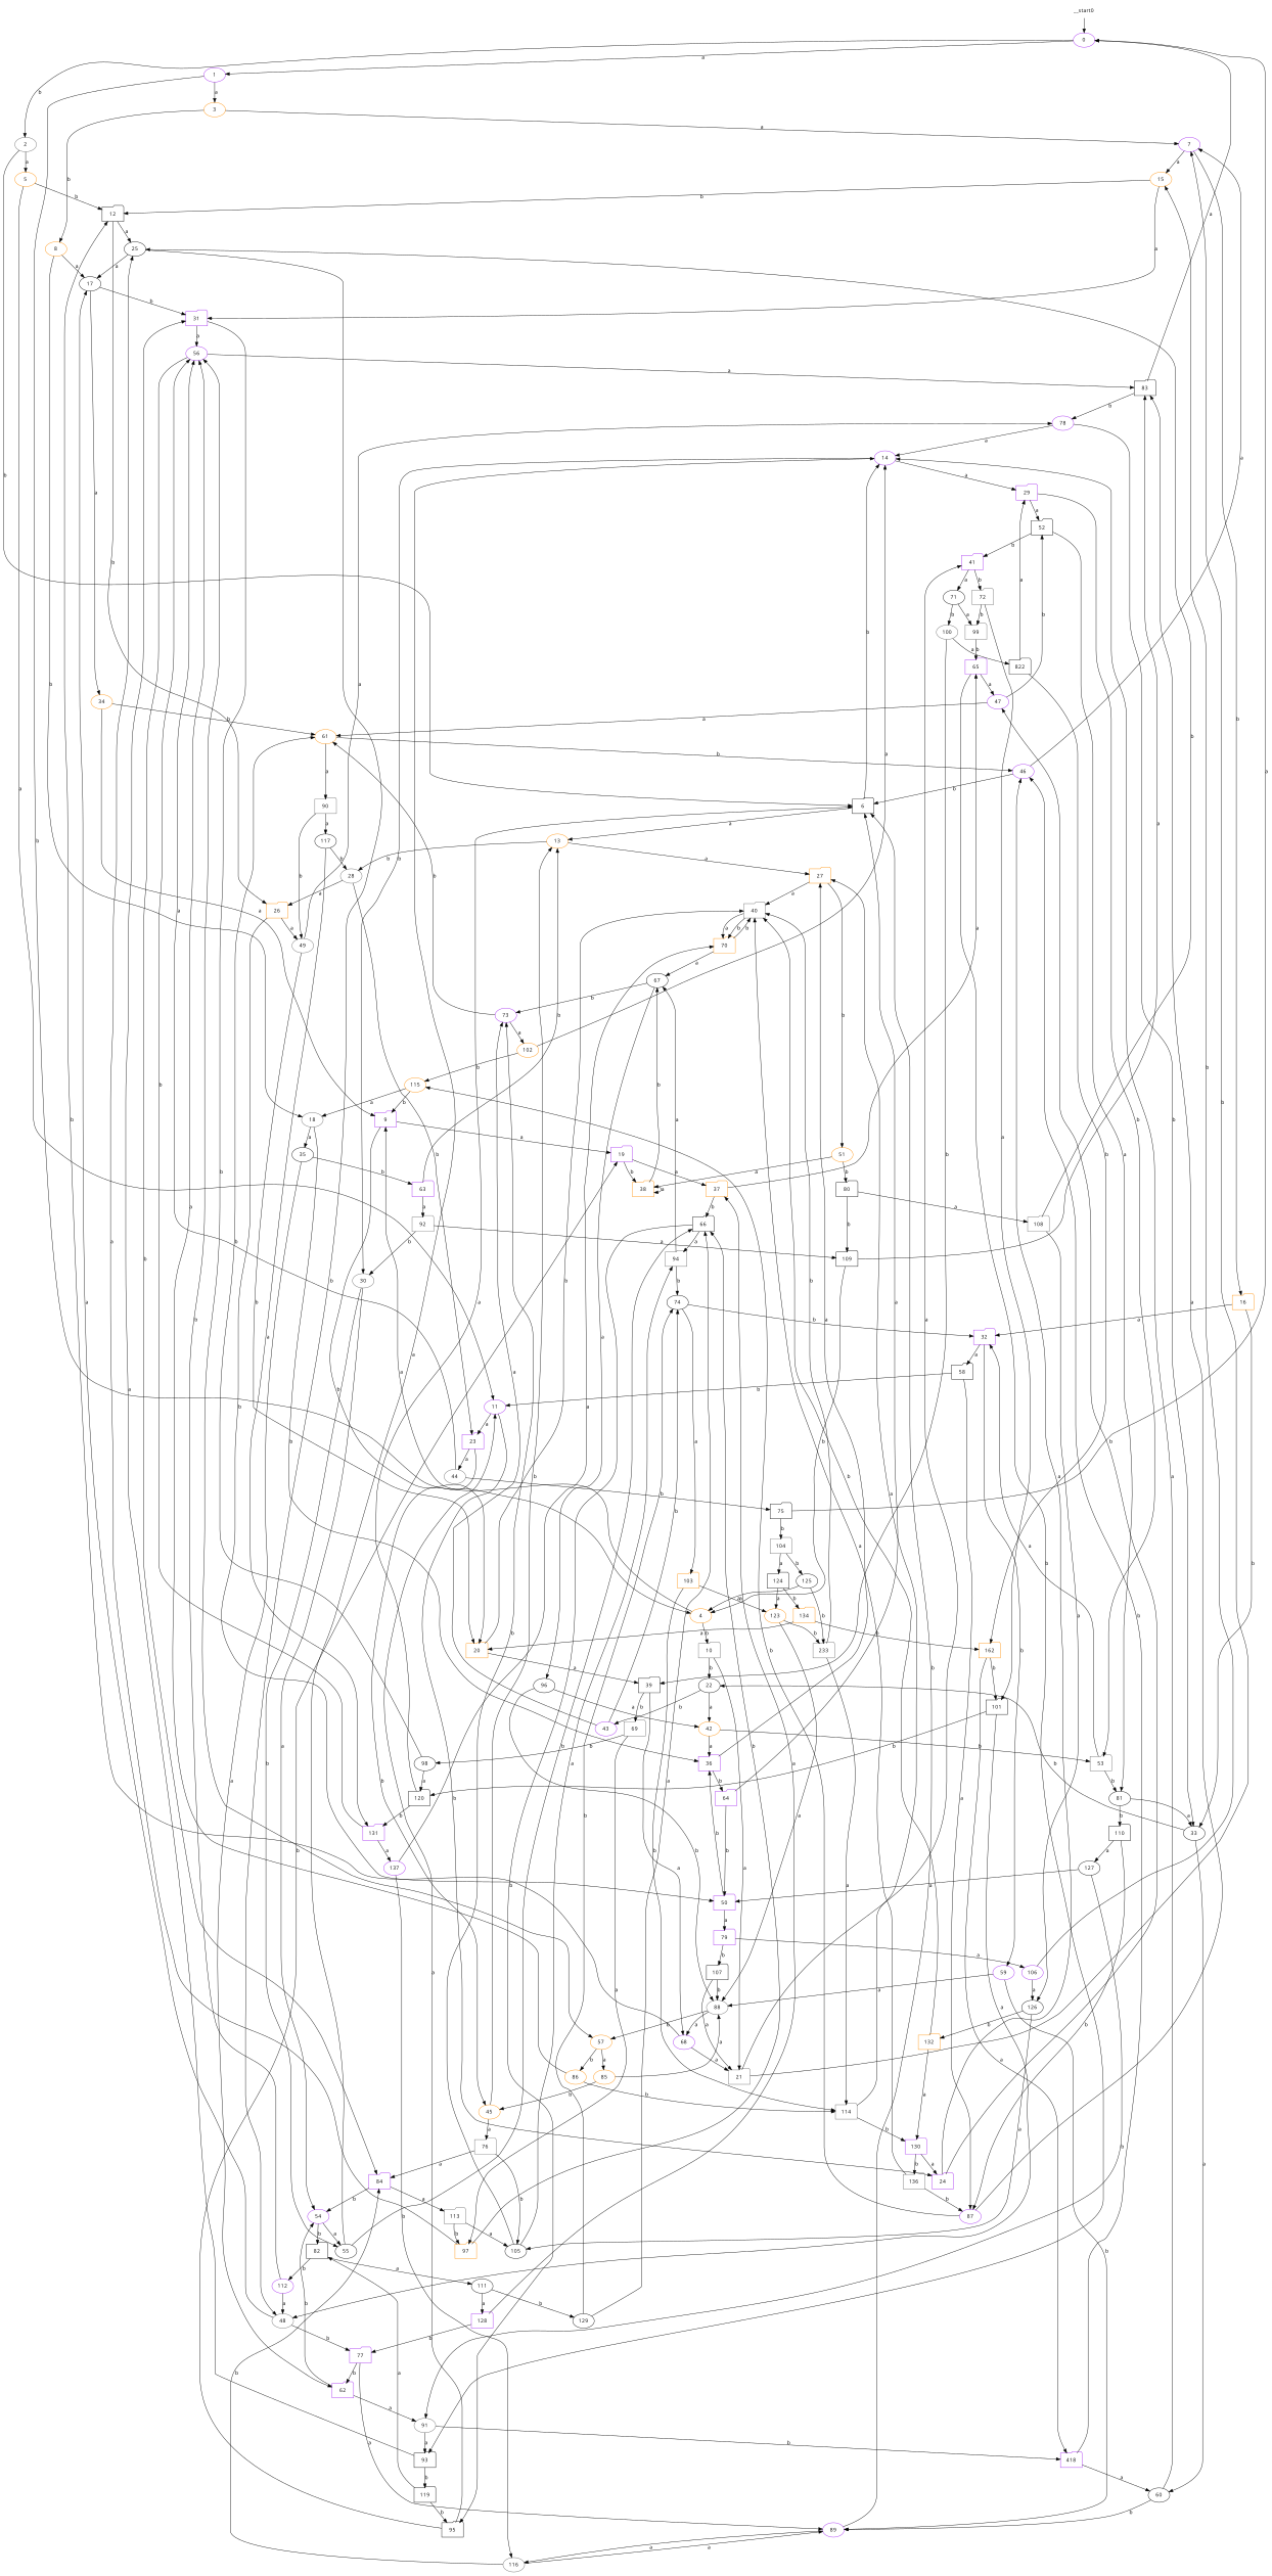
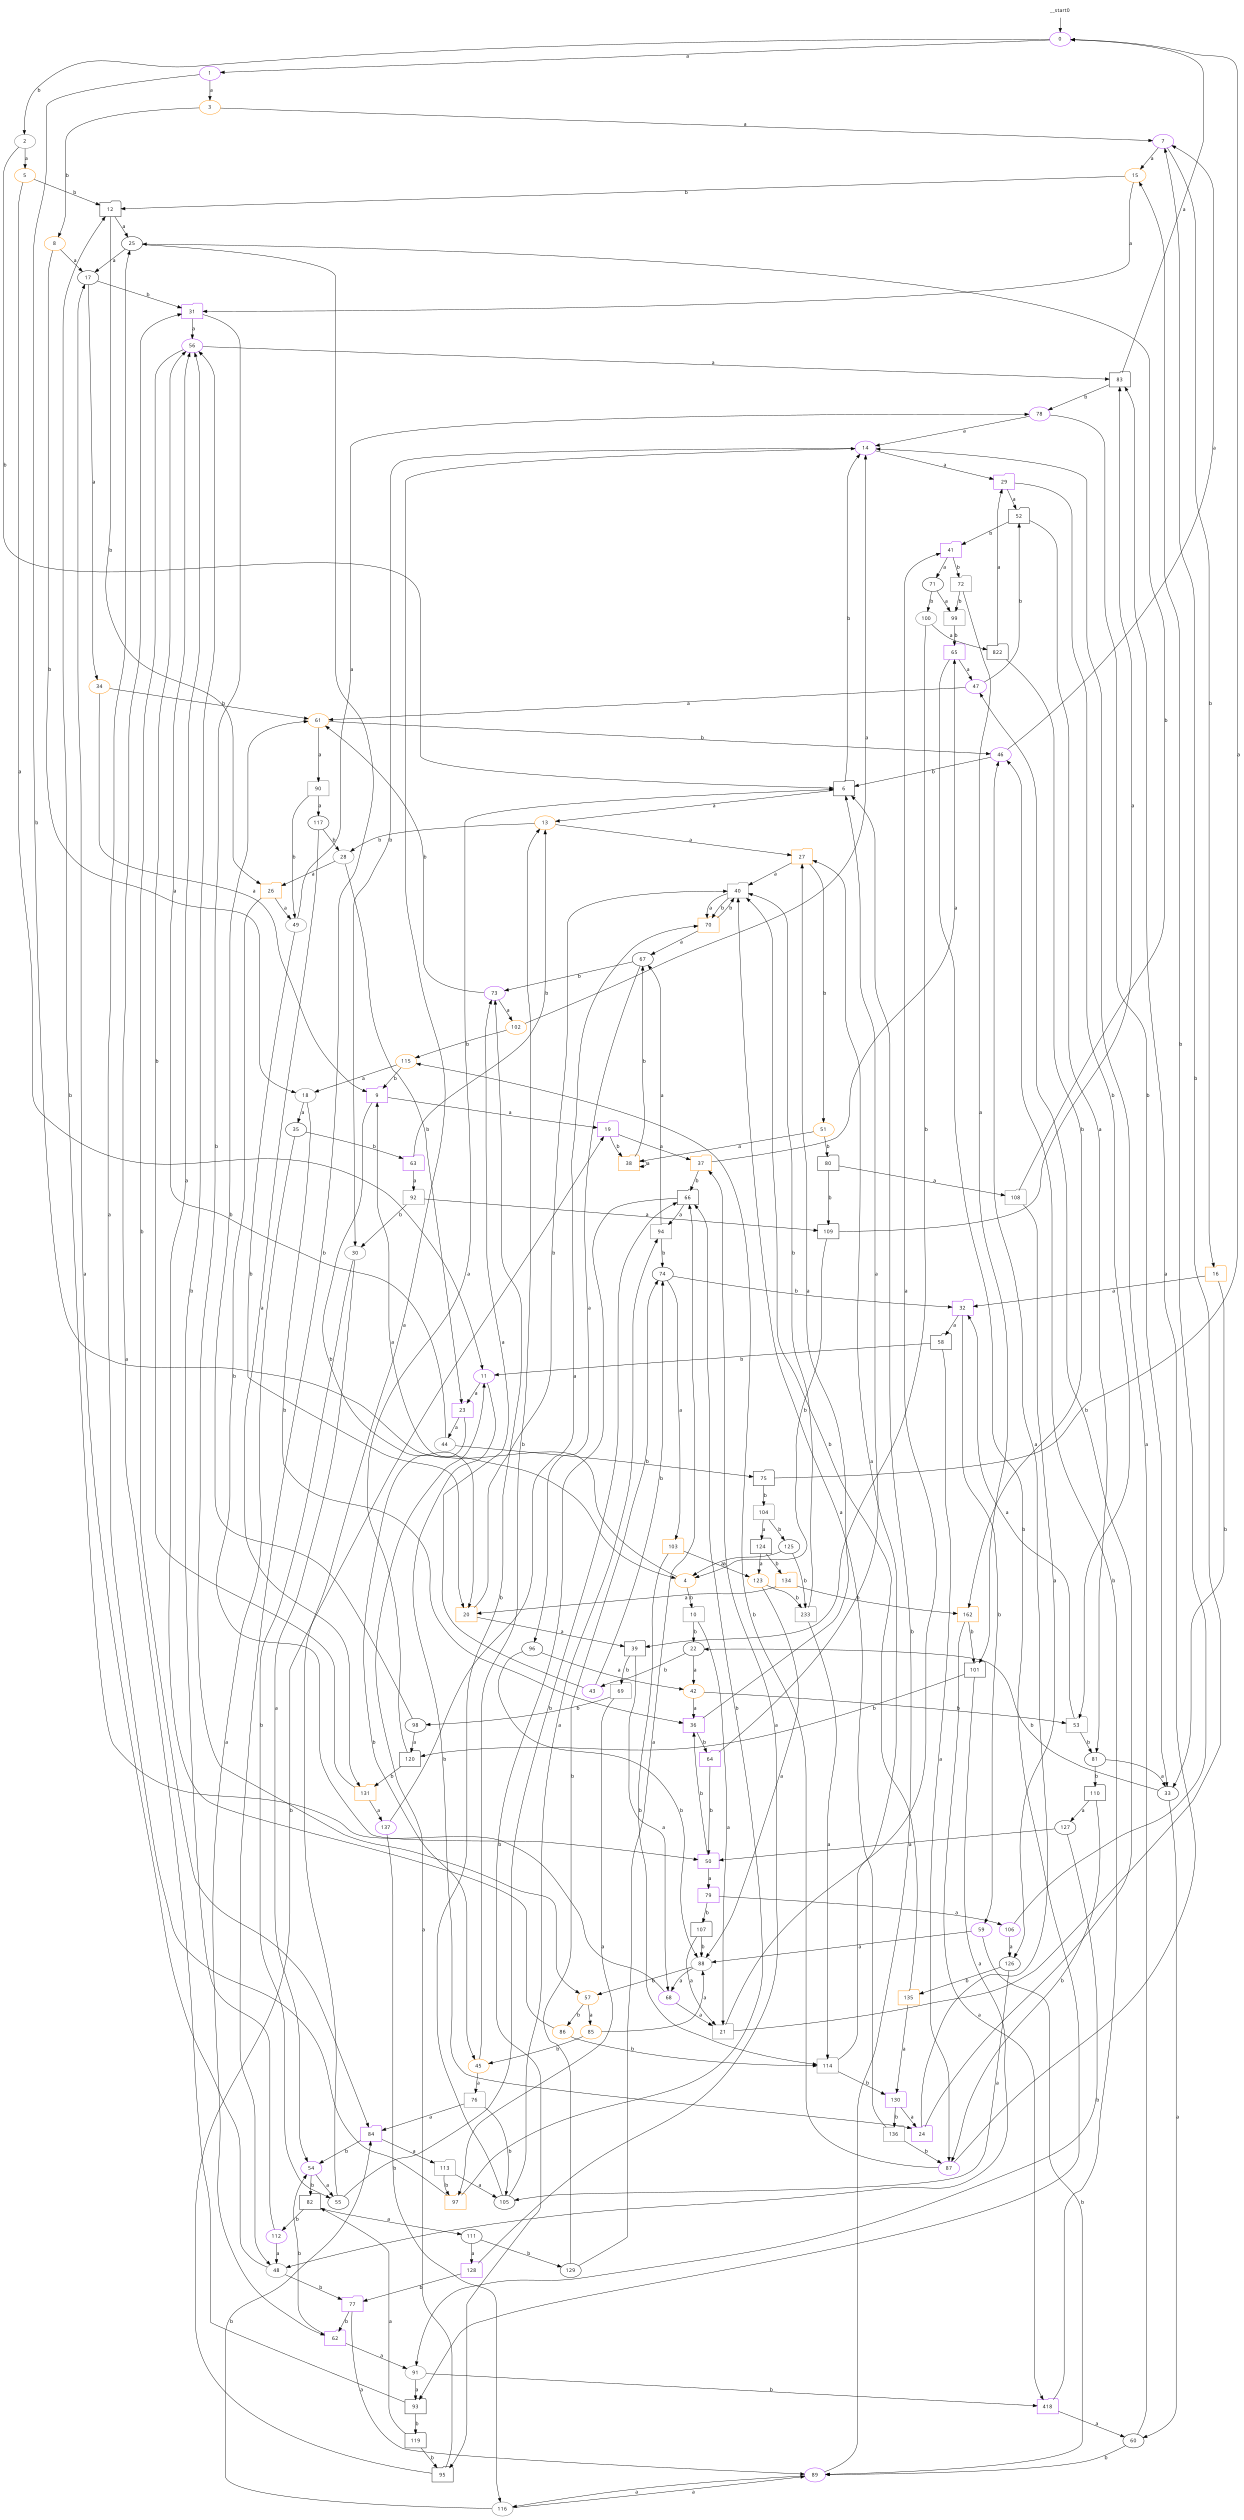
  digraph {
    fontname="Open Sans"
    node [color=black fontname="Open Sans" shape=folder]
    edge [fontname="Open Sans"]
    __start0 [shape=none]
    0 [color=purple shape=ellipse]
    1 [color=purple shape=ellipse]
    2 [color=gray40 shape=ellipse]
    3 [color=darkorange shape=ellipse]
    4 [color=darkorange shape=ellipse]
    5 [color=darkorange shape=ellipse]
    6
    7 [color=purple shape=ellipse]
    8 [color=darkorange shape=ellipse]
    9 [color=purple]
    10 [color=gray40]
    11 [color=purple shape=ellipse]
    12
    13 [color=darkorange shape=ellipse]
    14 [color=purple shape=ellipse]
    15 [color=darkorange shape=ellipse]
    16 [color=darkorange]
    17 [shape=ellipse]
    18 [color=gray40 shape=ellipse]
    19 [color=purple]
    20 [color=darkorange]
    21 [color=gray40]
    22 [shape=ellipse]
    23 [color=purple]
    24 [color=purple]
    25 [shape=ellipse]
    26 [color=darkorange]
    27 [color=darkorange]
    28 [color=gray40 shape=ellipse]
    29 [color=purple]
    30 [color=gray40 shape=ellipse]
    31 [color=purple]
    32 [color=purple]
    33 [shape=ellipse]
    34 [color=darkorange shape=ellipse]
    35 [shape=ellipse]
    36 [color=purple]
    37 [color=darkorange]
    38 [color=darkorange]
    39
    40 [color=gray40]
    41 [color=purple]
    42 [color=darkorange shape=ellipse]
    43 [color=purple shape=ellipse]
    44 [color=gray40 shape=ellipse]
    45 [color=darkorange shape=ellipse]
    46 [color=purple shape=ellipse]
    47 [color=purple shape=ellipse]
    48 [color=gray40 shape=ellipse]
    49 [color=gray40 shape=ellipse]
    50 [color=purple]
    51 [color=darkorange shape=ellipse]
    52
    53 [color=gray40]
    54 [color=purple shape=ellipse]
    55 [shape=ellipse]
    56 [color=purple shape=ellipse]
    57 [color=darkorange shape=ellipse]
    58
    59 [color=purple shape=ellipse]
    60 [shape=ellipse]
    61 [color=darkorange shape=ellipse]
    62 [color=purple]
    63 [color=purple]
    64 [color=purple]
    65 [color=purple]
    66
    67 [shape=ellipse]
    68 [color=purple shape=ellipse]
    69 [color=gray40]
    70 [color=darkorange]
    71 [shape=ellipse]
    72 [color=gray40]
    73 [color=purple shape=ellipse]
    74 [shape=ellipse]
    75
    76 [color=gray40]
    77 [color=purple]
    78 [color=purple shape=ellipse]
    79 [color=purple]
    80
    81 [shape=ellipse]
    82
    83
    84 [color=purple]
    85 [color=darkorange shape=ellipse]
    86 [color=darkorange shape=ellipse]
    87 [color=purple shape=ellipse]
    88 [color=gray40 shape=ellipse]
    89 [color=purple shape=ellipse]
    90 [color=gray40]
    91 [color=gray40 shape=ellipse]
    92 [color=gray40]
    93
    94 [color=gray40]
    95
    96 [shape=ellipse]
    97 [color=darkorange]
    98 [shape=ellipse]
    99 [color=gray40]
    100 [color=gray40 shape=ellipse]
    101
    102 [color=darkorange shape=ellipse]
    103 [color=darkorange]
    104 [color=gray40]
    105 [shape=ellipse]
    106 [color=purple shape=ellipse]
    107
    108 [color=gray40]
    109
    110
    111 [shape=ellipse]
    112 [color=purple shape=ellipse]
    113 [color=gray40]
    114 [color=gray40]
    115 [color=darkorange shape=ellipse]
    116 [color=gray40 shape=ellipse]
    117 [shape=ellipse]
    n120 [color=purple label=418]
    119
    120
    n123 [label=822]
    123 [color=darkorange shape=ellipse]
    124
    125 [shape=ellipse]
    126 [shape=ellipse]
    127 [shape=ellipse]
    128 [color=purple]
    129 [shape=ellipse]
    130 [color=purple]
-   131 [color=purple]
+   131 [color=darkorange]
    n133 [color=darkorange label=162]
    n134 [color=gray40 label=233]
    134 [color=darkorange]
-   135 [color=darkorange label=132]
+   135 [color=darkorange]
    136 [color=gray40]
    137 [color=purple shape=ellipse]
    __start0 -> 0
    0 -> 1 [label=a]
    0 -> 2 [label=b]
    1 -> 3 [label=a]
    1 -> 4 [label=b]
    2 -> 5 [label=a]
    2 -> 6 [label=b]
    3 -> 7 [label=a]
    3 -> 8 [label=b]
    4 -> 9 [label=a]
    4 -> 10 [label=b]
    5 -> 11 [label=a]
    5 -> 12 [label=b]
    6 -> 13 [label=a]
    6 -> 14 [label=b]
    7 -> 15 [label=a]
    7 -> 16 [label=b]
    8 -> 17 [label=a]
    8 -> 18 [label=b]
    9 -> 19 [label=a]
    9 -> 20 [label=b]
    10 -> 21 [label=a]
    10 -> 22 [label=b]
    11 -> 23 [label=a]
    11 -> 24 [label=b]
    12 -> 25 [label=a]
    12 -> 26 [label=b]
    13 -> 27 [label=a]
    13 -> 28 [label=b]
    14 -> 29 [label=a]
    14 -> 30 [label=b]
    15 -> 12 [label=b]
    15 -> 31 [label=a]
    16 -> 32 [label=a]
    16 -> 33 [label=b]
    17 -> 31 [label=b]
    17 -> 34 [label=a]
    18 -> 35 [label=a]
    18 -> 36 [label=b]
    19 -> 37 [label=a]
    19 -> 38 [label=b]
    20 -> 39 [label=a]
    20 -> 40 [label=b]
    21 -> 7 [label=b]
    21 -> 41 [label=a]
    22 -> 42 [label=a]
    22 -> 43 [label=b]
    23 -> 44 [label=a]
    23 -> 45 [label=b]
    24 -> 46 [label=a]
    24 -> 47 [label=b]
    25 -> 17 [label=a]
    25 -> 48 [label=b]
    26 -> 49 [label=a]
    26 -> 50 [label=b]
    27 -> 40 [label=a]
    27 -> 51 [label=b]
    28 -> 23 [label=b]
    28 -> 26 [label=a]
    29 -> 52 [label=a]
    29 -> 53 [label=b]
    30 -> 54 [label=a]
    30 -> 55 [label=b]
    31 -> 56 [label=a]
    31 -> 57 [label=b]
    32 -> 58 [label=a]
    32 -> 59 [label=b]
    33 -> 22 [label=b]
    33 -> 60 [label=a]
    34 -> 9 [label=a]
    34 -> 61 [label=b]
    35 -> 62 [label=a]
    35 -> 63 [label=b]
    36 -> 27 [label=a]
    36 -> 64 [label=b]
    37 -> 65 [label=a]
    37 -> 66 [label=b]
    38 -> 38 [label=a]
    38 -> 67 [label=b]
    39 -> 68 [label=a]
    39 -> 69 [label=b]
    40 -> 70 [label=a]
    40 -> 70 [label=b]
    41 -> 71 [label=a]
    41 -> 72 [label=b]
    42 -> 36 [label=a]
    42 -> 53 [label=b]
    43 -> 73 [label=a]
    43 -> 74 [label=b]
    44 -> 56 [label=a]
    44 -> 75 [label=b]
    45 -> 13 [label=b]
    45 -> 76 [label=a]
    46 -> 6 [label=b]
    46 -> 7 [label=a]
    47 -> 52 [label=b]
    47 -> 61 [label=a]
    48 -> 17 [label=a]
    48 -> 77 [label=b]
    49 -> 20 [label=b]
    49 -> 78 [label=a]
    50 -> 36 [label=b]
    50 -> 79 [label=a]
    51 -> 38 [label=a]
    51 -> 80 [label=b]
    52 -> 41 [label=b]
    52 -> 81 [label=a]
    53 -> 32 [label=a]
    53 -> 81 [label=b]
    54 -> 55 [label=a]
    54 -> 82 [label=b]
    55 -> 14 [label=a]
    55 -> 66 [label=b]
    56 -> 83 [label=a]
    56 -> 84 [label=b]
    57 -> 85 [label=a]
    57 -> 86 [label=b]
    58 -> 11 [label=b]
    58 -> 87 [label=a]
    59 -> 88 [label=a]
    59 -> 89 [label=b]
    60 -> 14 [label=a]
    60 -> 89 [label=b]
    61 -> 46 [label=b]
    61 -> 90 [label=a]
    62 -> 54 [label=b]
    62 -> 91 [label=a]
    63 -> 13 [label=b]
    63 -> 92 [label=a]
    64 -> 6 [label=a]
    64 -> 50 [label=b]
    65 -> 47 [label=a]
    65 -> 93 [label=b]
    66 -> 94 [label=a]
    66 -> 95 [label=b]
    67 -> 73 [label=b]
    67 -> 96 [label=a]
    68 -> 12 [label=b]
    68 -> 21 [label=a]
    69 -> 97 [label=a]
    69 -> 98 [label=b]
    70 -> 40 [label=b]
    70 -> 67 [label=a]
    71 -> 99 [label=a]
    71 -> 100 [label=b]
    72 -> 99 [label=b]
    72 -> 101 [label=a]
    73 -> 61 [label=b]
    73 -> 102 [label=a]
    74 -> 32 [label=b]
    74 -> 103 [label=a]
    75 -> 0 [label=a]
    75 -> 104 [label=b]
    76 -> 84 [label=a]
    76 -> 105 [label=b]
    77 -> 62 [label=b]
    77 -> 89 [label=a]
    78 -> 14 [label=a]
    78 -> 33 [label=b]
    79 -> 106 [label=a]
    79 -> 107 [label=b]
    80 -> 108 [label=a]
    80 -> 109 [label=b]
    81 -> 33 [label=a]
    81 -> 110 [label=b]
    82 -> 111 [label=a]
    82 -> 112 [label=b]
    83 -> 0 [label=a]
    83 -> 78 [label=b]
    84 -> 54 [label=b]
    84 -> 113 [label=a]
    85 -> 45 [label=b]
    85 -> 88 [label=a]
    86 -> 56 [label=a]
    86 -> 114 [label=b]
    87 -> 83 [label=a]
    87 -> 115 [label=b]
    88 -> 57 [label=b]
    88 -> 68 [label=a]
    89 -> 6 [label=b]
    89 -> 116 [label=a]
    90 -> 49 [label=b]
    90 -> 117 [label=a]
    91 -> 93 [label=a]
    91 -> n120 [label=b]
    92 -> 30 [label=b]
    92 -> 109 [label=a]
    93 -> 31 [label=a]
    93 -> 119 [label=b]
    94 -> 67 [label=a]
    94 -> 74 [label=b]
    95 -> 11 [label=a]
    95 -> 19 [label=b]
    96 -> 42 [label=a]
    96 -> 88 [label=b]
    97 -> 25 [label=a]
    97 -> 66 [label=b]
    98 -> 61 [label=b]
    98 -> 120 [label=a]
    99 -> 65 [label=b]
    100 -> 39 [label=b]
    100 -> n123 [label=a]
    101 -> 48 [label=a]
    101 -> 120 [label=b]
    102 -> 14 [label=a]
    102 -> 115 [label=b]
    103 -> 114 [label=b]
    103 -> 123 [label=a]
    104 -> 124 [label=a]
    104 -> 125 [label=b]
    105 -> 73 [label=b]
    105 -> 94 [label=a]
    106 -> 15 [label=b]
    106 -> 126 [label=a]
    107 -> 21 [label=a]
    107 -> 88 [label=b]
    108 -> 25 [label=b]
    108 -> 126 [label=a]
    109 -> 4 [label=b]
    109 -> 83 [label=a]
    110 -> 87 [label=b]
    110 -> 127 [label=a]
    111 -> 128 [label=a]
    111 -> 129 [label=b]
    112 -> 48 [label=a]
    112 -> 56 [label=b]
    113 -> 97 [label=b]
    113 -> 105 [label=a]
    114 -> 27 [label=a]
    114 -> 130 [label=b]
    115 -> 9 [label=b]
    115 -> 18 [label=a]
    116 -> 84 [label=b]
    116 -> 89 [label=a]
    117 -> 28 [label=b]
    117 -> 131 [label=a]
    n120 -> 46 [label=b]
    n120 -> 60 [label=a]
    119 -> 82 [label=a]
    119 -> 95 [label=b]
    120 -> 6 [label=a]
    120 -> 131 [label=b]
    n123 -> 29 [label=a]
    n123 -> n133 [label=b]
    123 -> 88 [label=a]
    123 -> n134 [label=b]
    124 -> 123 [label=a]
    124 -> 134 [label=b]
    125 -> 4 [label=a]
    125 -> n134 [label=b]
    126 -> 105 [label=a]
    126 -> 135 [label=b]
    127 -> 50 [label=a]
    127 -> 91 [label=b]
    128 -> 37 [label=a]
    128 -> 77 [label=b]
    129 -> 66 [label=a]
    129 -> 74 [label=b]
    130 -> 24 [label=a]
    130 -> 136 [label=b]
    131 -> 56 [label=b]
    131 -> 137 [label=a]
    n133 -> 101 [label=b]
    n133 -> n120 [label=a]
    n134 -> 40 [label=b]
    n134 -> 114 [label=a]
    134 -> 20 [label=a]
    134 -> n133 [label=b]
    135 -> 40 [label=b]
    135 -> 130 [label=a]
    136 -> 40 [label=a]
    136 -> 87 [label=b]
    137 -> 70 [label=a]
    137 -> 116 [label=b]
  }
